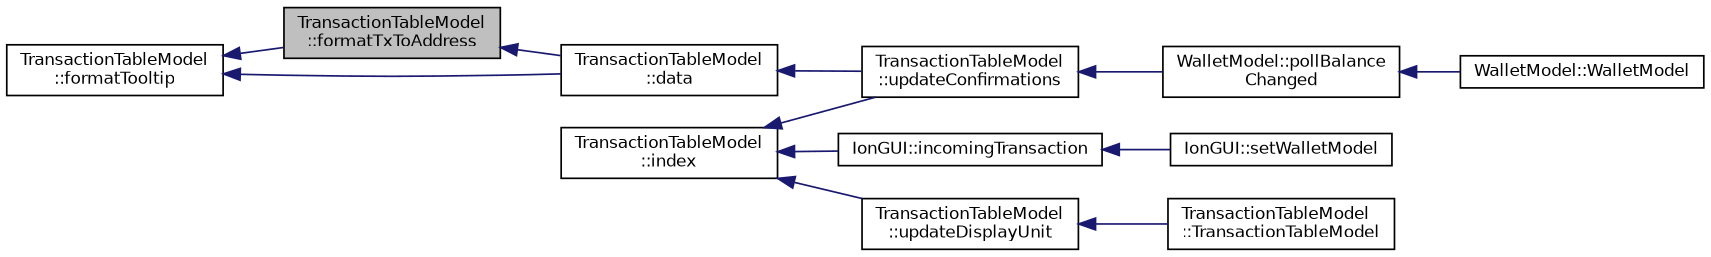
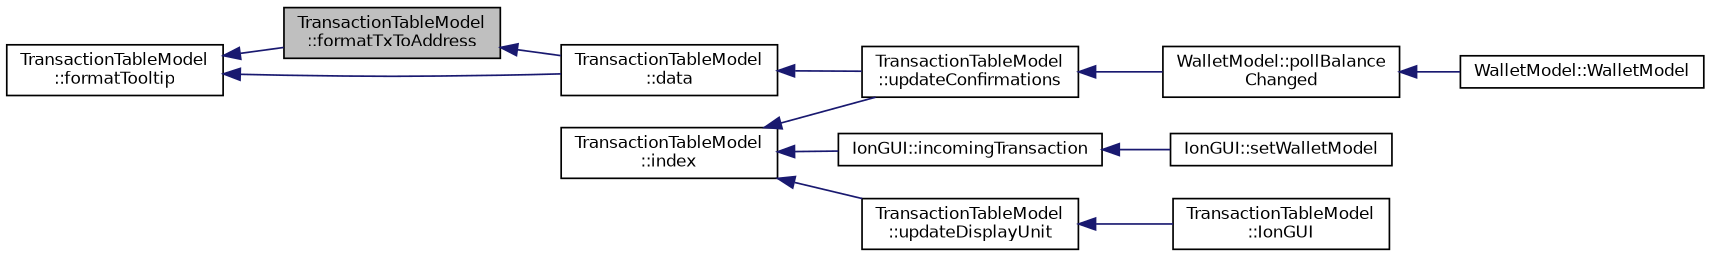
  digraph {
    rankdir=LR
    node [color=black fillcolor=white fontname=Helvetica fontsize=10 shape=record style=filled]
    edge [color=midnightblue dir=back fontname=Helvetica fontsize=10 labelfontname=Helvetica labelfontsize=10 style=solid]
    n1 [fillcolor=grey75 fontcolor=black height=0.2 label="TransactionTableModel\l::formatTxToAddress" width=0.4]
    n2 [height=0.2 label="TransactionTableModel\l::data" width=0.4]
    n3 [height=0.2 label="TransactionTableModel\l::formatTooltip" width=0.4]
    n4 [height=0.2 label="TransactionTableModel\l::updateConfirmations" width=0.4]
    n5 [height=0.2 label="TransactionTableModel\l::index" width=0.4]
    n6 [height=0.2 label="IonGUI::incomingTransaction" width=0.4]
    n7 [height=0.2 label="TransactionTableModel\l::updateDisplayUnit" width=0.4]
    n8 [height=0.2 label="IonGUI::setWalletModel" width=0.4]
    n9 [height=0.2 label="WalletModel::pollBalance\lChanged" width=0.4]
-   n10 [height=0.2 label="TransactionTableModel\l::TransactionTableModel" width=0.4]
+   n10 [height=0.2 label="TransactionTableModel\l::IonGUI" width=0.4]
    n11 [height=0.2 label="WalletModel::WalletModel" width=0.4]
    n1 -> n2
    n2 -> n4
    n3 -> n1
    n3 -> n2
    n4 -> n9
    n5 -> n4
    n5 -> n6
    n5 -> n7
    n6 -> n8
    n7 -> n10
    n9 -> n11
  }
